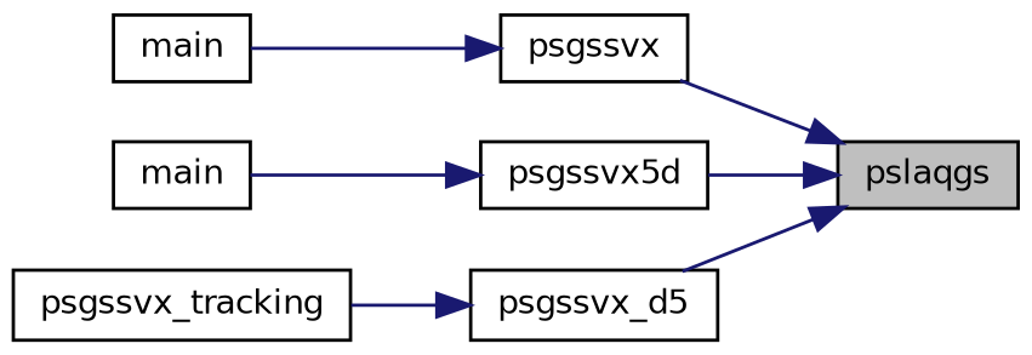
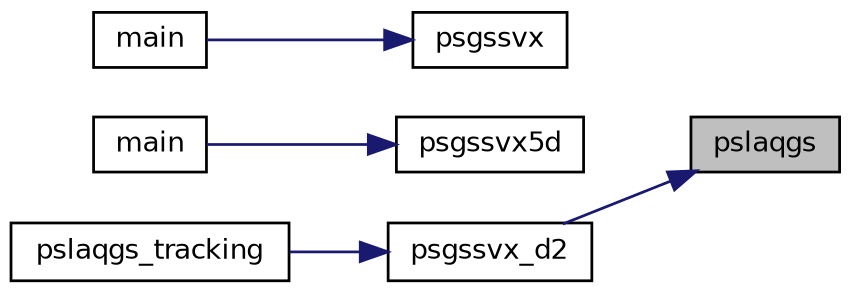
  digraph {
    rankdir=RL
    node [color=black fillcolor=white fontname=Helvetica fontsize=10 shape=record style=filled]
    edge [color=midnightblue dir=back fontname=Helvetica fontsize=10 labelfontname=Helvetica labelfontsize=10 style=solid]
    n1 [fillcolor=grey75 fontcolor=black height=0.2 label=pslaqgs width=0.4]
    n2 [height=0.2 label=psgssvx width=0.4]
    n3 [height=0.2 label=psgssvx5d width=0.4]
-   n4 [height=0.2 label=psgssvx_d5 width=0.4]
+   n4 [height=0.2 label=psgssvx_d2 width=0.4]
    n5 [height=0.2 label=main width=0.4]
    n6 [height=0.2 label=main width=0.4]
-   n7 [height=0.2 label=psgssvx_tracking width=0.4]
-   n1 -> n2
-   n1 -> n3
+   n7 [height=0.2 label=pslaqgs_tracking width=0.4]
    n1 -> n4
    n2 -> n5
    n3 -> n6
    n4 -> n7
  }
